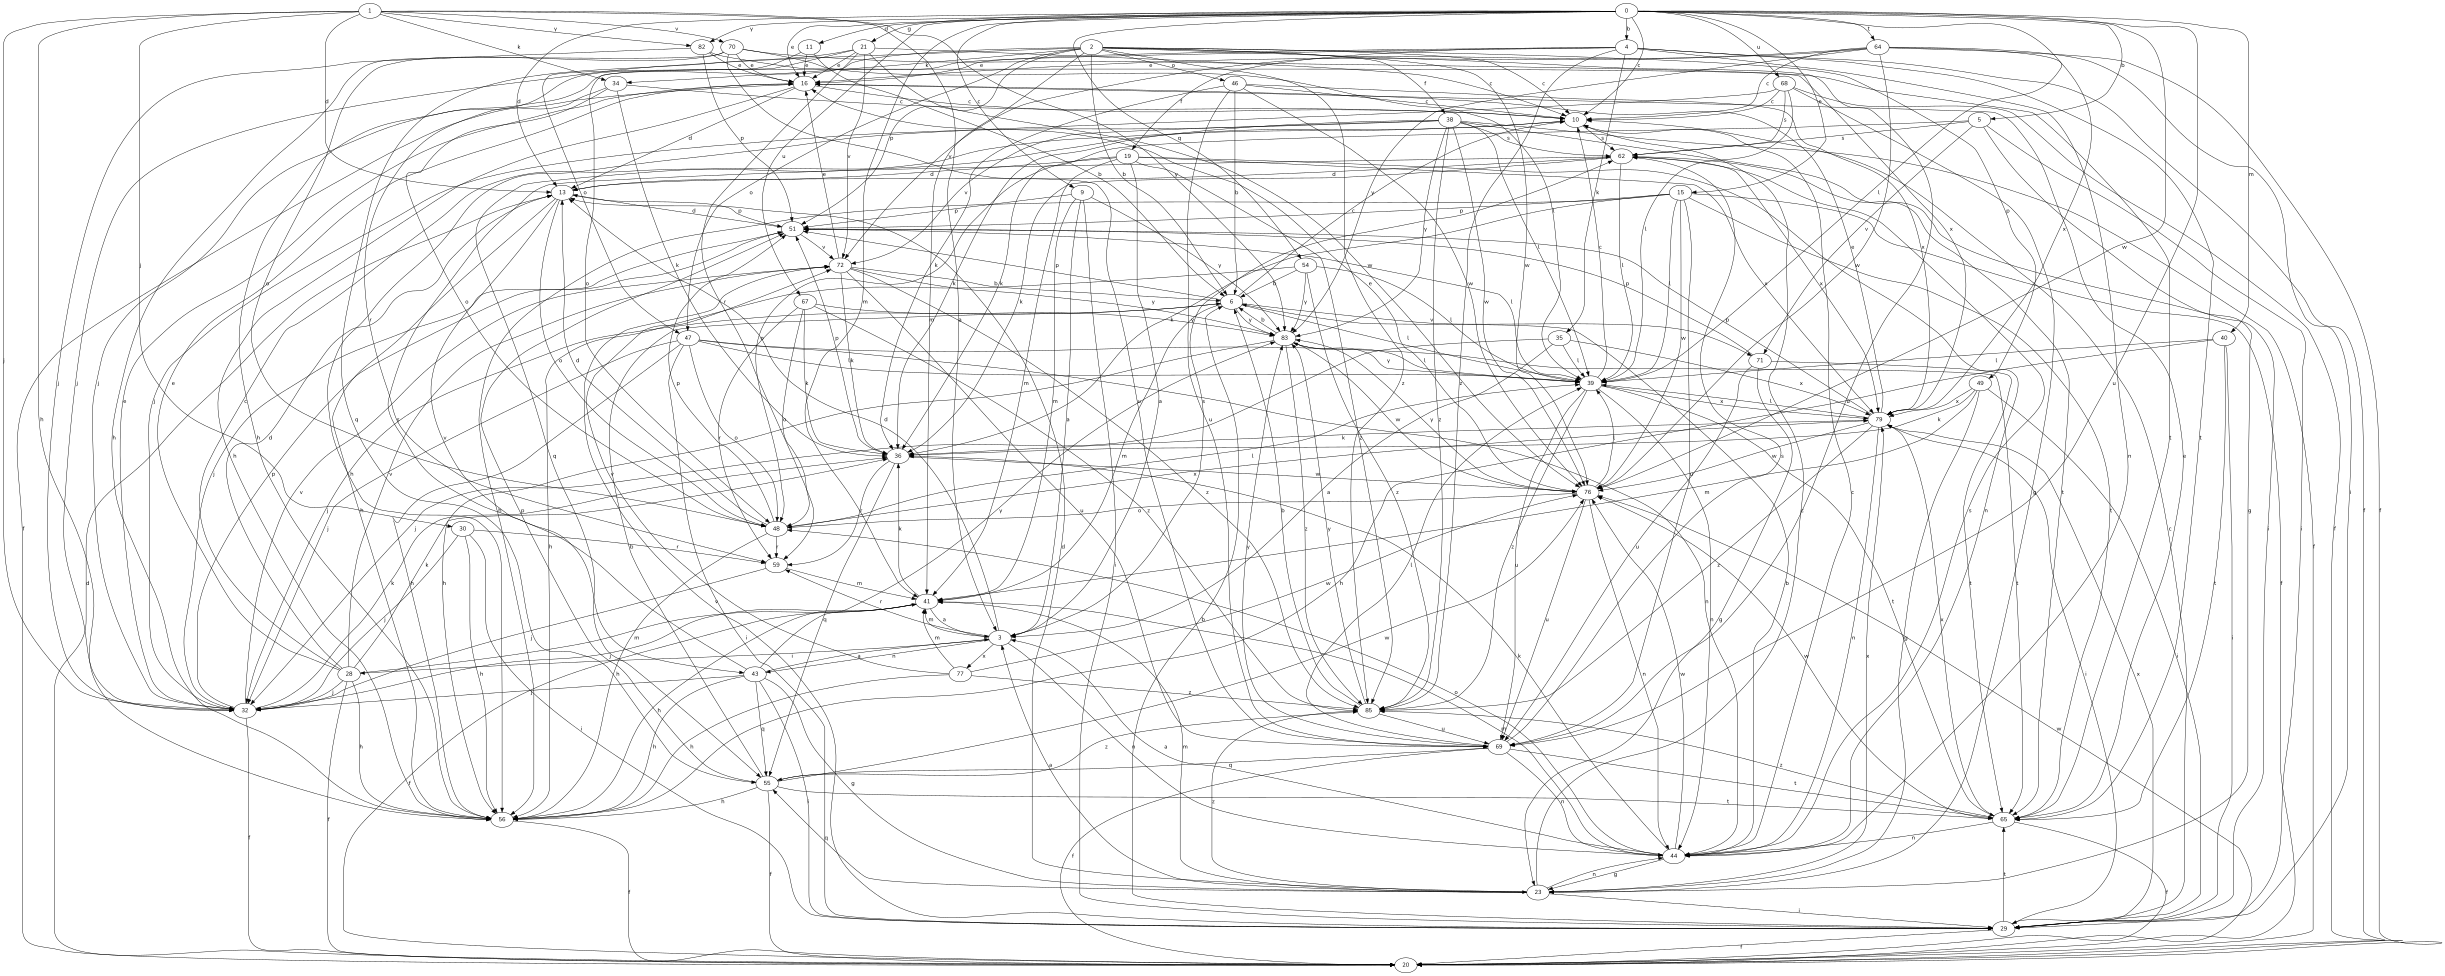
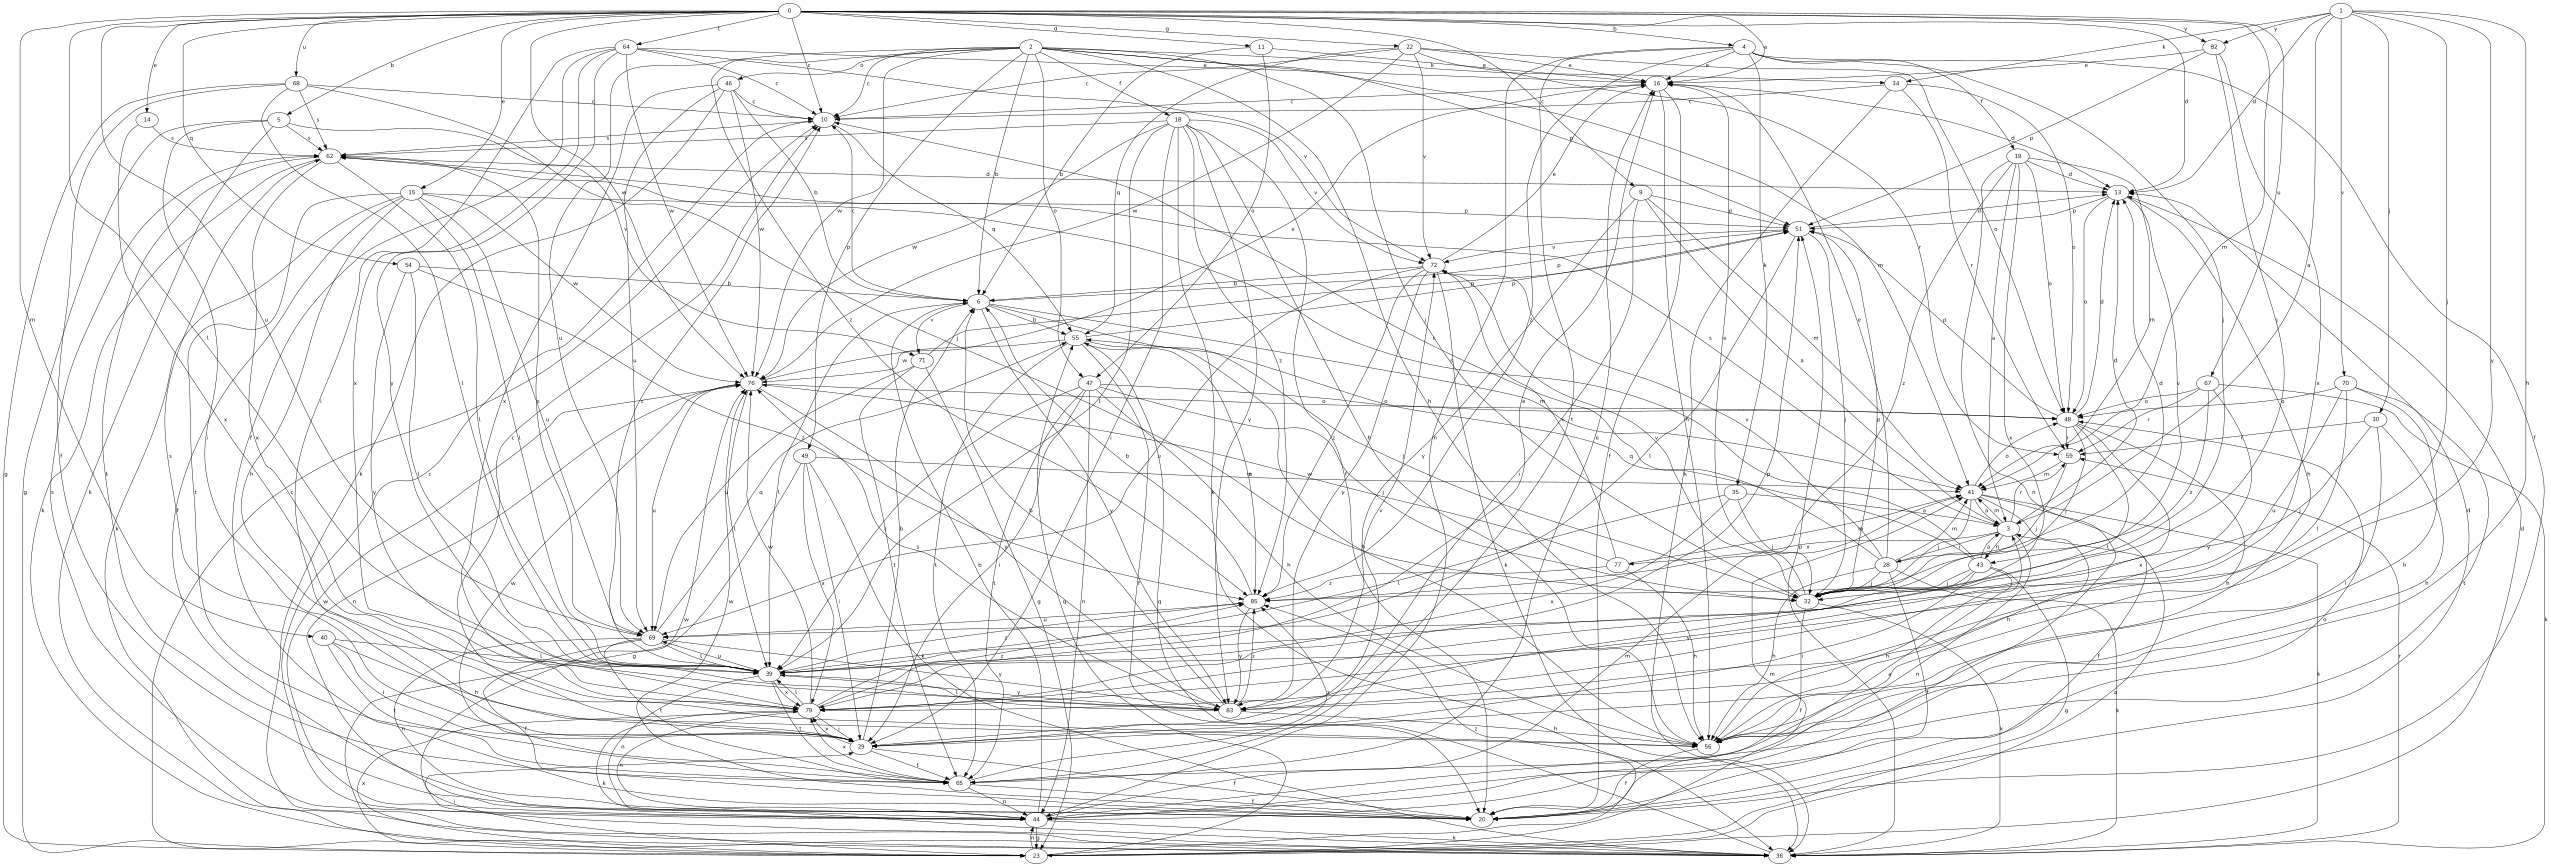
  strict digraph {
    fontname=Nunito
    node [fontname=Nunito]
    edge [fontname=Nunito]
    0
    4
    5
    9
    10
    11
    13
+   14
    15
    16
-   22 [label=21]
+   22
    39
    40
    41
    54
    64
    67
    68
    69
    76
    82
    32
    85
    44
    19
    20
    35
    65
    62
    23
    29
    36
    71
    3
    83
    51
    55
    6
    47
    n40 [label=56]
    43
    48
    79
    59
    72
    1
    30
    34
    70
    28
    77
    2
-   18 [label=38]
+   18
    46
    49
    0 -> 4 [label=b]
    0 -> 5 [label=b]
    0 -> 9 [label=c]
    0 -> 10 [label=c]
    0 -> 11 [label=d]
    0 -> 13 [label=d]
+   0 -> 14 [label=e]
    0 -> 15 [label=e]
    0 -> 16 [label=e]
    0 -> 22 [label=g]
    0 -> 39 [label=l]
    0 -> 40 [label=m]
    0 -> 41 [label=m]
    0 -> 54 [label=q]
    0 -> 64 [label=t]
    0 -> 67 [label=u]
    0 -> 68 [label=u]
    0 -> 69 [label=u]
    0 -> 76 [label=w]
    0 -> 82 [label=y]
    4 -> 16 [label=e]
    4 -> 32 [label=j]
    4 -> 85 [label=z]
    4 -> 44 [label=n]
    4 -> 19 [label=f]
    4 -> 20 [label=f]
    4 -> 35 [label=k]
    4 -> 65 [label=t]
    5 -> 62 [label=s]
    5 -> 23 [label=g]
    5 -> 29 [label=i]
    5 -> 36 [label=k]
    5 -> 71 [label=v]
    9 -> 41 [label=m]
    9 -> 29 [label=i]
    9 -> 3 [label=a]
    9 -> 83 [label=y]
    9 -> 51 [label=p]
    10 -> 62 [label=s]
    10 -> 55 [label=q]
    11 -> 16 [label=e]
    11 -> 6 [label=b]
    11 -> 47 [label=o]
    13 -> 51 [label=p]
    13 -> n40 [label=h]
    13 -> 43 [label=v]
    13 -> 48 [label=o]
+   14 -> 62 [label=s]
+   14 -> 79 [label=x]
    15 -> 39 [label=l]
    15 -> 69 [label=u]
    15 -> 76 [label=w]
    15 -> 20 [label=f]
    15 -> 65 [label=t]
    15 -> 36 [label=k]
    15 -> 51 [label=p]
    15 -> n40 [label=h]
    16 -> 10 [label=c]
    16 -> 13 [label=d]
    16 -> 20 [label=f]
    16 -> n40 [label=h]
    22 -> 10 [label=c]
    22 -> 16 [label=e]
    22 -> 76 [label=w]
    22 -> 55 [label=q]
    22 -> 48 [label=o]
    22 -> 59 [label=r]
    22 -> 72 [label=v]
    39 -> 10 [label=c]
    39 -> 69 [label=u]
    39 -> 85 [label=z]
    39 -> 44 [label=n]
    39 -> 65 [label=t]
    39 -> 83 [label=y]
    39 -> 79 [label=x]
    40 -> 39 [label=l]
    40 -> 65 [label=t]
    40 -> 29 [label=i]
    40 -> n40 [label=h]
    41 -> 32 [label=j]
    41 -> 20 [label=f]
    41 -> 36 [label=k]
    41 -> 3 [label=a]
    41 -> n40 [label=h]
+   41 -> 48 [label=o]
    54 -> 39 [label=l]
    54 -> 85 [label=z]
    54 -> 83 [label=y]
    54 -> 6 [label=b]
-   54 -> n40 [label=h]
    64 -> 10 [label=c]
    64 -> 16 [label=e]
    64 -> 76 [label=w]
    64 -> 20 [label=f]
    64 -> 29 [label=i]
    64 -> 83 [label=y]
    64 -> 79 [label=x]
    64 -> 72 [label=v]
    67 -> 85 [label=z]
    67 -> 36 [label=k]
    67 -> 83 [label=y]
    67 -> 48 [label=o]
    67 -> 59 [label=r]
    68 -> 10 [label=c]
    68 -> 39 [label=l]
    68 -> 32 [label=j]
    68 -> 20 [label=f]
    68 -> 62 [label=s]
    68 -> 23 [label=g]
    69 -> 39 [label=l]
    69 -> 44 [label=n]
    69 -> 20 [label=f]
    69 -> 65 [label=t]
    69 -> 62 [label=s]
    69 -> 83 [label=y]
    69 -> 55 [label=q]
    76 -> 16 [label=e]
    76 -> 39 [label=l]
    76 -> 69 [label=u]
    76 -> 44 [label=n]
    76 -> 83 [label=y]
    76 -> 48 [label=o]
    82 -> 16 [label=e]
    82 -> 32 [label=j]
    82 -> 51 [label=p]
    82 -> 79 [label=x]
    32 -> 16 [label=e]
    32 -> 20 [label=f]
    32 -> 36 [label=k]
    32 -> 51 [label=p]
    32 -> 72 [label=v]
    85 -> 69 [label=u]
    85 -> 83 [label=y]
    85 -> 6 [label=b]
    44 -> 10 [label=c]
    44 -> 41 [label=m]
    44 -> 76 [label=w]
    44 -> 62 [label=s]
    44 -> 23 [label=g]
    44 -> 36 [label=k]
    44 -> 3 [label=a]
    44 -> 6 [label=b]
    44 -> 48 [label=o]
    19 -> 13 [label=d]
    19 -> 41 [label=m]
    19 -> 85 [label=z]
    19 -> 44 [label=n]
    19 -> 3 [label=a]
    19 -> 48 [label=o]
    19 -> 79 [label=x]
    20 -> 13 [label=d]
    20 -> 76 [label=w]
    35 -> 39 [label=l]
    35 -> 32 [label=j]
    35 -> 3 [label=a]
    35 -> 79 [label=x]
    65 -> 16 [label=e]
    65 -> 76 [label=w]
    65 -> 85 [label=z]
    65 -> 44 [label=n]
    65 -> 20 [label=f]
    65 -> 79 [label=x]
    62 -> 13 [label=d]
    62 -> 39 [label=l]
    62 -> 65 [label=t]
    62 -> 36 [label=k]
    62 -> 79 [label=x]
    23 -> 10 [label=c]
    23 -> 13 [label=d]
    23 -> 41 [label=m]
    23 -> 85 [label=z]
    23 -> 44 [label=n]
    23 -> 29 [label=i]
    23 -> 3 [label=a]
    23 -> 55 [label=q]
    23 -> 79 [label=x]
    29 -> 10 [label=c]
    29 -> 20 [label=f]
    29 -> 65 [label=t]
+   29 -> 62 [label=s]
    29 -> 6 [label=b]
    29 -> 79 [label=x]
    29 -> 72 [label=v]
    36 -> 76 [label=w]
    36 -> 51 [label=p]
    36 -> 55 [label=q]
    36 -> 59 [label=r]
    71 -> 69 [label=u]
    71 -> 65 [label=t]
    71 -> 23 [label=g]
    71 -> 51 [label=p]
    3 -> 13 [label=d]
    3 -> 41 [label=m]
    3 -> 44 [label=n]
    3 -> 62 [label=s]
    3 -> 43 [label=n]
    3 -> 59 [label=r]
    3 -> 28 [label=i]
    3 -> 77 [label=x]
    83 -> 39 [label=l]
-   83 -> 76 [label=w]
+   83 -> 76 [label=s]
    83 -> 85 [label=z]
    83 -> 6 [label=b]
    83 -> n40 [label=h]
    51 -> 13 [label=d]
    51 -> 39 [label=l]
    51 -> 32 [label=j]
    51 -> 72 [label=v]
    55 -> 76 [label=w]
    55 -> 85 [label=z]
    55 -> 20 [label=f]
    55 -> 65 [label=t]
    55 -> 51 [label=p]
-   55 -> 6 [label=b]
+   6 -> 55 [label=b]
    55 -> n40 [label=h]
    6 -> 10 [label=c]
    6 -> 39 [label=l]
    6 -> 41 [label=m]
    6 -> 32 [label=j]
    6 -> 71 [label=v]
    6 -> 83 [label=y]
    6 -> 51 [label=p]
    47 -> 39 [label=l]
    47 -> 32 [label=j]
    47 -> 44 [label=n]
    47 -> 65 [label=t]
    47 -> 29 [label=i]
    47 -> n40 [label=h]
    47 -> 48 [label=o]
    n40 -> 20 [label=f]
    43 -> 32 [label=j]
    43 -> 62 [label=s]
    43 -> 23 [label=g]
    43 -> 29 [label=i]
    43 -> 3 [label=a]
    43 -> 83 [label=y]
    43 -> 55 [label=q]
    43 -> n40 [label=h]
    48 -> 13 [label=d]
    48 -> 39 [label=l]
+   48 -> 32 [label=j]
    48 -> 51 [label=p]
    48 -> n40 [label=h]
    48 -> 79 [label=x]
    48 -> 59 [label=r]
    79 -> 16 [label=e]
    79 -> 39 [label=l]
    79 -> 76 [label=w]
    79 -> 85 [label=z]
    79 -> 44 [label=n]
    79 -> 29 [label=i]
    79 -> 36 [label=k]
    79 -> 51 [label=p]
    59 -> 41 [label=m]
    59 -> 32 [label=j]
    72 -> 16 [label=e]
    72 -> 69 [label=u]
    72 -> 85 [label=z]
    72 -> 36 [label=k]
    72 -> 83 [label=y]
    72 -> 6 [label=b]
    1 -> 13 [label=d]
    1 -> 82 [label=y]
    1 -> 32 [label=j]
    1 -> 3 [label=a]
    1 -> 83 [label=y]
    1 -> n40 [label=h]
    1 -> 30 [label=j]
    1 -> 34 [label=k]
    1 -> 70 [label=v]
    30 -> 32 [label=j]
    30 -> 29 [label=i]
    30 -> n40 [label=h]
    30 -> 59 [label=r]
    34 -> 10 [label=c]
    34 -> 36 [label=k]
    34 -> 48 [label=o]
    34 -> 59 [label=r]
-   70 -> 16 [label=e]
    70 -> 39 [label=l]
    70 -> 69 [label=u]
    70 -> 65 [label=t]
    70 -> n40 [label=h]
    70 -> 48 [label=o]
    28 -> 10 [label=c]
    28 -> 13 [label=d]
    28 -> 16 [label=e]
    28 -> 41 [label=m]
    28 -> 32 [label=j]
    28 -> 20 [label=f]
    28 -> 36 [label=k]
    28 -> n40 [label=h]
    28 -> 72 [label=v]
    77 -> 41 [label=m]
    77 -> 76 [label=w]
    77 -> 85 [label=z]
    77 -> n40 [label=h]
    77 -> 72 [label=v]
    2 -> 10 [label=c]
    2 -> 41 [label=m]
    2 -> 69 [label=u]
    2 -> 76 [label=w]
    2 -> 32 [label=j]
    2 -> 85 [label=z]
    2 -> 51 [label=p]
    2 -> 6 [label=b]
    2 -> 47 [label=o]
    2 -> n40 [label=h]
    2 -> 34 [label=k]
    2 -> 18 [label=f]
    2 -> 46 [label=o]
    2 -> 49 [label=p]
    18 -> 39 [label=l]
    18 -> 76 [label=w]
    18 -> 85 [label=z]
    18 -> 20 [label=f]
    18 -> 62 [label=s]
    18 -> 29 [label=i]
    18 -> 36 [label=k]
    18 -> 83 [label=y]
    18 -> n40 [label=h]
    18 -> 72 [label=v]
    46 -> 10 [label=c]
    46 -> 69 [label=u]
    46 -> 76 [label=w]
    46 -> 36 [label=k]
    46 -> 6 [label=b]
    46 -> 79 [label=x]
    49 -> 41 [label=m]
    49 -> 23 [label=g]
    49 -> 29 [label=i]
    49 -> 36 [label=k]
    49 -> 79 [label=x]
  }
